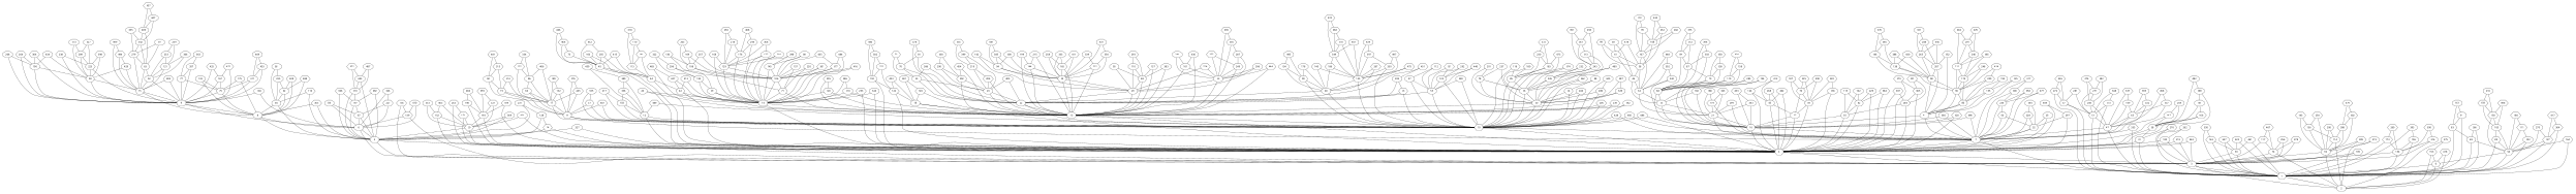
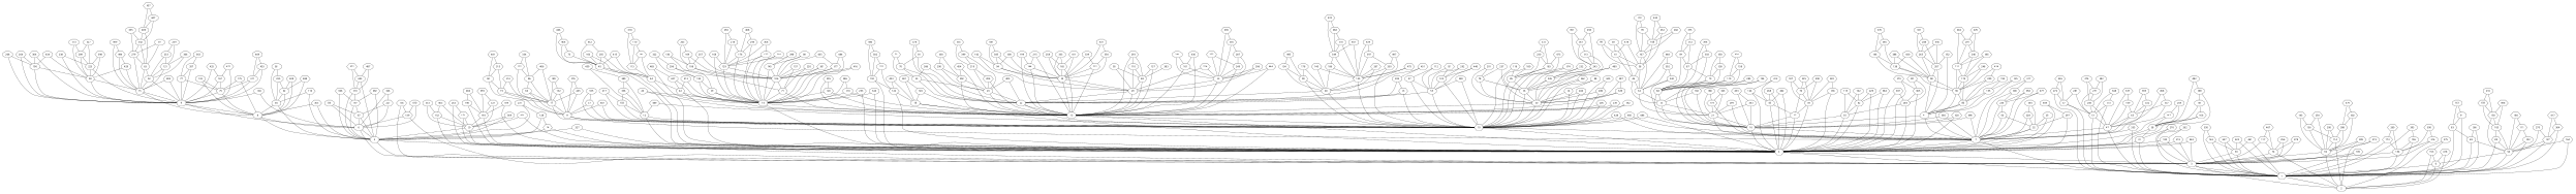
  graph {
    fontname="Noto Sans"
    node [fontname="Noto Sans" shape=octagon]
    edge [fontname="Noto Sans"]
    0 [shape=hexagon]
    1 [shape=hexagon]
    2
    3
    4 [shape=hexagon]
    5
    6
    7
    8
    9
    10 [shape=hexagon]
    11 [shape=hexagon]
    12 [shape=hexagon]
    13
    14
    15 [shape=hexagon]
    16 [shape=hexagon]
    17 [shape=hexagon]
    18
    19 [shape=hexagon]
    20 [shape=hexagon]
    21
    22
    23
    24 [shape=hexagon]
    25
    26
    27
    28 [shape=hexagon]
    29
    30
    31
    32 [shape=hexagon]
    33
    34
    35 [shape=hexagon]
    36
    37 [shape=hexagon]
    38 [shape=hexagon]
    39 [shape=hexagon]
    40
    41
    42 [shape=hexagon]
    43
    44
    45
    46
    47 [shape=hexagon]
    48 [shape=hexagon]
    49
    50
    51 [shape=hexagon]
    52
    53 [shape=hexagon]
    54 [shape=hexagon]
    55
    56 [shape=hexagon]
    57 [shape=hexagon]
    58 [shape=hexagon]
    59 [shape=hexagon]
    60
    61
    62
    63 [shape=hexagon]
    64 [shape=hexagon]
    65
    66
    67
    68 [shape=hexagon]
    69
    70
    71 [shape=hexagon]
    72 [shape=hexagon]
    73
    74
    75 [shape=hexagon]
    76 [shape=hexagon]
    77
    78 [shape=hexagon]
    79
    80 [shape=hexagon]
    81 [shape=hexagon]
    82 [shape=hexagon]
    83 [shape=hexagon]
    84
    85
    86
    87 [shape=hexagon]
    88
    89 [shape=hexagon]
    90 [shape=hexagon]
    91
    92
    93
    94
    95
    96 [shape=hexagon]
    97
    98 [shape=hexagon]
    99 [shape=hexagon]
    100
    101
    102
    103
    104
    105
    106 [shape=hexagon]
    107 [shape=hexagon]
    108 [shape=hexagon]
    109 [shape=hexagon]
    110
    111 [shape=hexagon]
    112
    113 [shape=hexagon]
    114
    115
    116 [shape=hexagon]
    117 [shape=hexagon]
    118 [shape=hexagon]
    119
    120 [shape=hexagon]
    121 [shape=hexagon]
    122 [shape=hexagon]
    123
    124
    125 [shape=hexagon]
    126 [shape=hexagon]
    127 [shape=hexagon]
    128
    129 [shape=hexagon]
    130 [shape=hexagon]
    131 [shape=hexagon]
    132
    133
    134
    135
    136 [shape=hexagon]
    137 [shape=hexagon]
    138 [shape=hexagon]
    139 [shape=hexagon]
    140 [shape=hexagon]
    141 [shape=hexagon]
    142 [shape=hexagon]
    143 [shape=hexagon]
    144
    145
    146
    147
    148
    149
    150 [shape=hexagon]
    151
    152 [shape=hexagon]
    153 [shape=hexagon]
    154
    155
    156 [shape=hexagon]
    157 [shape=hexagon]
    158 [shape=hexagon]
    159 [shape=hexagon]
    160
    161
    162
    163 [shape=hexagon]
    164 [shape=hexagon]
    165 [shape=hexagon]
    166 [shape=hexagon]
    167 [shape=hexagon]
    168 [shape=hexagon]
    169
    170 [shape=hexagon]
    171 [shape=hexagon]
    172
    173 [shape=hexagon]
    174
    175
    176
    177
    178
    179 [shape=hexagon]
    180 [shape=hexagon]
    181
    182 [shape=hexagon]
    183 [shape=hexagon]
    184 [shape=hexagon]
    185
    186 [shape=hexagon]
    187
    188
    189 [shape=hexagon]
    190
    191 [shape=hexagon]
    192
    193 [shape=hexagon]
    194 [shape=hexagon]
    195
    196
    197 [shape=hexagon]
    198
    199
    200 [shape=hexagon]
    201
    202 [shape=hexagon]
    203 [shape=hexagon]
    204 [shape=hexagon]
    205
    206 [shape=hexagon]
    207
    208
    209 [shape=hexagon]
    210
    211
    212 [shape=hexagon]
    213 [shape=hexagon]
    214
    215
    216
    217
    218
    219
    220
    221
    222 [shape=hexagon]
    223 [shape=hexagon]
    224 [shape=hexagon]
    225
    226 [shape=hexagon]
    227 [shape=hexagon]
    228 [shape=hexagon]
    229
    230
    231
    232 [shape=hexagon]
    233
    234 [shape=hexagon]
    235
    236
    237
    238 [shape=hexagon]
    239 [shape=hexagon]
    240
    241
    242
    243 [shape=hexagon]
    244
    245 [shape=hexagon]
    246
    247
    248 [shape=hexagon]
    249 [shape=hexagon]
    250 [shape=hexagon]
    251
    252 [shape=hexagon]
    253 [shape=hexagon]
    254 [shape=hexagon]
    255 [shape=hexagon]
    256
    257 [shape=hexagon]
    258
    259
    260 [shape=hexagon]
    261
    262
    263 [shape=hexagon]
    264 [shape=hexagon]
    265 [shape=hexagon]
    266
    267 [shape=hexagon]
    268
    269
    270
    271
    272 [shape=hexagon]
    273
    274
    275
    276 [shape=hexagon]
    277 [shape=hexagon]
    278 [shape=hexagon]
    279 [shape=hexagon]
    280 [shape=hexagon]
    281 [shape=hexagon]
    282 [shape=hexagon]
    283 [shape=hexagon]
    284 [shape=hexagon]
    285 [shape=hexagon]
    286 [shape=hexagon]
    287 [shape=hexagon]
    288 [shape=hexagon]
    289
    290 [shape=hexagon]
    291 [shape=hexagon]
    292
    293 [shape=hexagon]
    294 [shape=hexagon]
    295 [shape=hexagon]
    296
    297 [shape=hexagon]
    298
    299
    300 [shape=hexagon]
    301 [shape=hexagon]
    302
    303
    304 [shape=hexagon]
    305 [shape=hexagon]
    306 [shape=hexagon]
    307 [shape=hexagon]
    308 [shape=hexagon]
    309 [shape=hexagon]
    310
    311
    312
    313
    n315 [label=814 shape=hexagon]
    315 [shape=hexagon]
    316
    317 [shape=hexagon]
    318
    319
    320 [shape=hexagon]
    321 [shape=hexagon]
    322
    323 [shape=hexagon]
    324
    325 [shape=hexagon]
    326
    327
    328 [shape=hexagon]
    329
    330 [shape=hexagon]
    331
    332
    333
    334
    335 [shape=hexagon]
    336
    337 [shape=hexagon]
    338 [shape=hexagon]
    339
    340
    341
    342
    343
    344
    345
    346 [shape=hexagon]
    347
    348
    349
    350 [shape=hexagon]
    351
    352 [shape=hexagon]
    353
    354
    355
    356 [shape=hexagon]
    357
    358 [shape=hexagon]
    359 [shape=hexagon]
    360
    361
    362 [shape=hexagon]
    363
    364 [shape=hexagon]
    365 [shape=hexagon]
    366
    367 [shape=hexagon]
    368 [shape=hexagon]
    369
    370
    371
    372 [shape=hexagon]
    373
    374
    375 [shape=hexagon]
    376
    377 [shape=hexagon]
    378
    379 [shape=hexagon]
    380
    381
    382
    383
    384 [shape=hexagon]
    385
    386
    387
    388 [shape=hexagon]
    389
    390 [shape=hexagon]
    391 [shape=hexagon]
    392
    393
    394 [shape=hexagon]
    395
    396
    397
    398 [shape=hexagon]
    399
    400
    401
    402 [shape=hexagon]
    403
    404 [shape=hexagon]
    405
    406
    407 [shape=hexagon]
    408
    409
    410
    411 [shape=hexagon]
    412
    413
    414
    415 [shape=hexagon]
    416 [shape=hexagon]
    417 [shape=hexagon]
    418 [shape=hexagon]
    419 [shape=hexagon]
    420 [shape=hexagon]
    421
    422
    423
    424
    425 [shape=hexagon]
    426 [shape=hexagon]
    427
    428 [shape=hexagon]
    429
    430
    431
    432
    433 [shape=hexagon]
    434
    435 [shape=hexagon]
    436
    437
    438
    439
    440 [shape=hexagon]
    441
    442
    443
    444 [shape=hexagon]
    445
    446
    447
    448
    449
    450 [shape=hexagon]
    451 [shape=hexagon]
    452 [shape=hexagon]
    453
    454 [shape=hexagon]
    455 [shape=hexagon]
    456
    457 [shape=hexagon]
    458 [shape=hexagon]
    459
    460
    461
    462
    463
    464 [shape=hexagon]
    465 [shape=hexagon]
    466
    467 [shape=hexagon]
    468 [shape=hexagon]
    469
    470 [shape=hexagon]
    471 [shape=hexagon]
    472 [shape=hexagon]
    473 [shape=hexagon]
    474 [shape=hexagon]
    475 [shape=hexagon]
    476 [shape=hexagon]
    477 [shape=hexagon]
    478
    479 [shape=hexagon]
    480
    481 [shape=hexagon]
    482
    483 [shape=hexagon]
    484
    485 [shape=hexagon]
    486
    487
    488 [shape=hexagon]
    489 [shape=hexagon]
    490 [shape=hexagon]
    491 [shape=hexagon]
    492 [shape=hexagon]
    493
    494 [shape=hexagon]
    495
    496 [shape=hexagon]
    497 [shape=hexagon]
    498 [shape=hexagon]
    499
    0 -- 1
    1 -- 2
    2 -- 0
    3 -- 1
    3 -- 2
    4 -- 1
    4 -- 3
    5 -- 3
    5 -- 4
    6 -- 3
    6 -- 5
    7 -- 1
    7 -- 4
    8 -- 5
    8 -- 6
    9 -- 6
    9 -- 8
    10 -- 4
    10 -- 7
    11 -- 7
    11 -- 10
    12 -- 4
    12 -- 10
    13 -- 4
    13 -- 10
    14 -- 4
    14 -- 13
    15 -- 8
    15 -- 9
    16 -- 4
    16 -- 7
    17 -- 10
    17 -- 11
    18 -- 4
    18 -- 13
    19 -- 11
    19 -- 17
    20 -- 4
    20 -- 5
    21 -- 7
    21 -- 16
    22 -- 10
    22 -- 13
    23 -- 13
    23 -- 22
    24 -- 3
    24 -- 5
    25 -- 16
    25 -- 21
    26 -- 13
    26 -- 14
    27 -- 4
    27 -- 16
    28 -- 9
    28 -- 15
    29 -- 13
    29 -- 22
    30 -- 10
    30 -- 13
    31 -- 1
    31 -- 4
    32 -- 4
    32 -- 7
    33 -- 22
    33 -- 23
    34 -- 21
    34 -- 25
    35 -- 4
    35 -- 16
    36 -- 10
    36 -- 30
    37 -- 10
    37 -- 11
    38 -- 4
    38 -- 31
    39 -- 13
    39 -- 29
    40 -- 10
    40 -- 22
    41 -- 7
    41 -- 16
    42 -- 4
    42 -- 14
    43 -- 4
    43 -- 27
    44 -- 4
    44 -- 42
    45 -- 4
    45 -- 44
    46 -- 25
    46 -- 34
    47 -- 1
    47 -- 7
    48 -- 13
    48 -- 29
    49 -- 13
    49 -- 14
    50 -- 1
    50 -- 3
    51 -- 1
    51 -- 47
    52 -- 9
    52 -- 15
    53 -- 10
    53 -- 22
    54 -- 0
    54 -- 1
    55 -- 10
    55 -- 22
    56 -- 7
    56 -- 32
    57 -- 1
    57 -- 51
    58 -- 34
    58 -- 46
    59 -- 4
    59 -- 27
    60 -- 5
    60 -- 8
    61 -- 46
    61 -- 58
    62 -- 8
    62 -- 60
    63 -- 15
    63 -- 52
    64 -- 10
    64 -- 30
    65 -- 7
    65 -- 47
    66 -- 11
    66 -- 17
    67 -- 5
    67 -- 6
    68 -- 16
    68 -- 25
    69 -- 1
    69 -- 54
    70 -- 22
    70 -- 33
    71 -- 13
    71 -- 14
    72 -- 33
    72 -- 70
    73 -- 45
    74 -- 2
    74 -- 3
    75 -- 8
    75 -- 9
    76 -- 27
    76 -- 59
    77 -- 9
    77 -- 75
    78 -- 30
    78 -- 36
    79 -- 16
    79 -- 68
    80 -- 7
    80 -- 41
    81 -- 22
    81 -- 70
    82 -- 4
    82 -- 35
    83 -- 1
    83 -- 69
    84 -- 6
    84 -- 67
    85 -- 10
    85 -- 36
    86 -- 17
    86 -- 66
    87 -- 68
    87 -- 79
    88 -- 10
    88 -- 64
    89 -- 1
    89 -- 54
    90 -- 10
    90 -- 40
    91 -- 1
    91 -- 83
    92 -- 2
    92 -- 3
    93 -- 13
    93 -- 29
    94 -- 29
    94 -- 39
    95 -- 29
    95 -- 48
    96 -- 41
    96 -- 80
    97 -- 10
    97 -- 55
    98 -- 41
    98 -- 96
    99 -- 58
    99 -- 61
    100 -- 3
    100 -- 4
    101 -- 13
    101 -- 93
    102 -- 1
    102 -- 54
    103 -- 10
    103 -- 12
    104 -- 6
    104 -- 9
    105 -- 54
    105 -- 89
    106 -- 14
    106 -- 71
    107 -- 34
    107 -- 58
    108 -- 71
    108 -- 106
    109 -- 1
    109 -- 3
    110 -- 29
    110 -- 48
    111 -- 54
    111 -- 102
    112 -- 55
    112 -- 97
    113 -- 44
    114 -- 2
    114 -- 92
    115 -- 35
    115 -- 82
    116 -- 5
    116 -- 60
    117 -- 3
    117 -- 74
    118 -- 10
    118 -- 85
    119 -- 16
    119 -- 68
    120 -- 13
    120 -- 14
    121 -- 15
    121 -- 52
    122 -- 4
    122 -- 18
    123 -- 10
    123 -- 55
    124 -- 4
    124 -- 43
    125 -- 10
    125 -- 40
    126 -- 13
    126 -- 18
    127 -- 1
    127 -- 54
    128 -- 5
    128 -- 24
    129 -- 14
    129 -- 106
    130 -- 106
    130 -- 108
    131 -- 55
    131 -- 123
    132 -- 11
    132 -- 17
    133 -- 8
    133 -- 75
    134 -- 40
    134 -- 90
    135 -- 14
    135 -- 49
    136 -- 92
    136 -- 114
    137 -- 13
    137 -- 48
    138 -- 96
    138 -- 98
    139 -- 3
    139 -- 6
    140 -- 40
    140 -- 125
    141 -- 44
    141 -- 113
    142 -- 29
    142 -- 94
    143 -- 92
    143 -- 136
    144 -- 13
    144 -- 39
    145 -- 14
    145 -- 106
    146 -- 98
    146 -- 138
    147 -- 4
    147 -- 38
    148 -- 58
    148 -- 107
    149 -- 47
    149 -- 65
    150 -- 54
    150 -- 105
    151 -- 107
    151 -- 148
    152 -- 4
    152 -- 20
    153 -- 0
    153 -- 2
    154 -- 1
    154 -- 3
    155 -- 41
    155 -- 80
    156 -- 3
    156 -- 139
    157 -- 71
    157 -- 106
    158 -- 68
    158 -- 119
    159 -- 105
    159 -- 150
    160 -- 4
    160 -- 45
    161 -- 83
    161 -- 91
    162 -- 35
    162 -- 82
    163 -- 1
    163 -- 50
    164 -- 1
    164 -- 54
    165 -- 13
    165 -- 39
    166 -- 4
    166 -- 38
    167 -- 9
    167 -- 75
    168 -- 14
    168 -- 129
    169 -- 106
    169 -- 108
    170 -- 113
    170 -- 141
    171 -- 4
    171 -- 20
    172 -- 107
    172 -- 151
    173 -- 1
    173 -- 154
    174 -- 80
    174 -- 96
    175 -- 8
    175 -- 75
    176 -- 14
    176 -- 129
    177 -- 14
    177 -- 129
    178 -- 40
    178 -- 90
    179 -- 7
    179 -- 21
    180 -- 36
    180 -- 85
    181 -- 38
    181 -- 166
    182 -- 16
    182 -- 25
    183 -- 10
    183 -- 85
    184 -- 54
    184 -- 111
    185 -- 10
    185 -- 37
    186 -- 40
    186 -- 125
    187 -- 59
    187 -- 76
    188 -- 21
    188 -- 179
    189 -- 17
    189 -- 132
    190 -- 9
    190 -- 28
    191 -- 68
    191 -- 87
    192 -- 4
    192 -- 122
    193 -- 4
    193 -- 20
    194 -- 25
    194 -- 182
    195 -- 80
    195 -- 155
    196 -- 1
    196 -- 154
    197 -- 5
    197 -- 67
    198 -- 4
    198 -- 193
    199 -- 13
    199 -- 144
    200 -- 92
    200 -- 114
    201 -- 30
    201 -- 78
    202 -- 13
    202 -- 23
    203 -- 108
    203 -- 169
    204 -- 13
    204 -- 23
    205 -- 22
    205 -- 53
    206 -- 10
    206 -- 13
    207 -- 41
    207 -- 98
    208 -- 9
    208 -- 190
    209 -- 80
    209 -- 96
    210 -- 13
    210 -- 14
    211 -- 96
    211 -- 174
    212 -- 13
    212 -- 39
    213 -- 3
    213 -- 4
    214 -- 14
    214 -- 129
    215 -- 13
    215 -- 144
    216 -- 150
    216 -- 159
    217 -- 10
    217 -- 103
    218 -- 129
    218 -- 176
    219 -- 23
    219 -- 204
    220 -- 71
    220 -- 106
    221 -- 122
    221 -- 192
    222 -- 17
    222 -- 86
    223 -- 9
    223 -- 28
    224 -- 29
    224 -- 93
    225 -- 41
    225 -- 155
    226 -- 30
    226 -- 36
    227 -- 6
    227 -- 67
    228 -- 7
    228 -- 32
    229 -- 4
    229 -- 82
    230 -- 85
    230 -- 183
    231 -- 5
    231 -- 128
    232 -- 36
    232 -- 226
    233 -- 52
    233 -- 121
    234 -- 7
    234 -- 56
    235 -- 60
    235 -- 62
    236 -- 4
    236 -- 59
    237 -- 30
    237 -- 78
    238 -- 9
    238 -- 223
    239 -- 10
    239 -- 13
    240 -- 174
    240 -- 211
    241 -- 93
    241 -- 101
    242 -- 21
    242 -- 34
    243 -- 30
    243 -- 226
    244 -- 47
    244 -- 51
    245 -- 11
    245 -- 17
    246 -- 10
    246 -- 30
    247 -- 14
    247 -- 42
    248 -- 96
    248 -- 174
    249 -- 13
    249 -- 93
    250 -- 129
    250 -- 218
    251 -- 4
    251 -- 32
    252 -- 58
    252 -- 148
    253 -- 4
    253 -- 14
    254 -- 92
    254 -- 136
    255 -- 44
    255 -- 45
    256 -- 3
    256 -- 74
    257 -- 106
    257 -- 108
    258 -- 39
    258 -- 165
    259 -- 121
    259 -- 233
    260 -- 154
    260 -- 173
    261 -- 17
    261 -- 19
    262 -- 3
    262 -- 100
    263 -- 4
    263 -- 171
    264 -- 9
    264 -- 190
    265 -- 98
    265 -- 207
    266 -- 1
    266 -- 69
    267 -- 40
    267 -- 125
    268 -- 4
    268 -- 43
    269 -- 38
    269 -- 147
    270 -- 54
    270 -- 127
    271 -- 51
    271 -- 244
    272 -- 1
    272 -- 57
    273 -- 1
    273 -- 51
    274 -- 244
    274 -- 271
    275 -- 2
    275 -- 153
    276 -- 1
    276 -- 31
    277 -- 93
    277 -- 249
    278 -- 3
    278 -- 74
    279 -- 15
    279 -- 63
    280 -- 10
    280 -- 30
    281 -- 51
    281 -- 57
    282 -- 107
    282 -- 148
    283 -- 9
    283 -- 15
    284 -- 4
    284 -- 35
    285 -- 16
    285 -- 68
    286 -- 14
    286 -- 210
    287 -- 93
    287 -- 249
    288 -- 207
    288 -- 265
    289 -- 28
    289 -- 223
    290 -- 23
    290 -- 202
    291 -- 211
    291 -- 240
    292 -- 55
    292 -- 123
    293 -- 48
    293 -- 110
    294 -- 14
    294 -- 176
    295 -- 13
    295 -- 120
    296 -- 49
    296 -- 135
    297 -- 4
    297 -- 32
    298 -- 14
    298 -- 145
    299 -- 7
    299 -- 21
    300 -- 7
    300 -- 234
    301 -- 14
    301 -- 106
    302 -- 192
    302 -- 221
    303 -- 68
    303 -- 87
    304 -- 9
    304 -- 190
    305 -- 5
    305 -- 8
    306 -- 5
    306 -- 197
    307 -- 4
    307 -- 284
    308 -- 92
    308 -- 114
    309 -- 3
    309 -- 92
    310 -- 5
    310 -- 197
    311 -- 9
    311 -- 75
    312 -- 87
    312 -- 191
    313 -- 30
    313 -- 243
    n315 -- 11
    n315 -- 19
    315 -- 19
    315 -- 261
    316 -- 3
    316 -- 154
    317 -- 7
    317 -- 300
    318 -- 113
    318 -- 170
    319 -- 2
    319 -- 92
    320 -- 59
    320 -- 236
    321 -- 20
    321 -- 193
    322 -- 135
    322 -- 296
    323 -- 21
    323 -- 179
    324 -- 4
    324 -- 14
    325 -- 59
    325 -- 76
    326 -- 6
    326 -- 227
    327 -- 4
    327 -- 5
    328 -- 8
    328 -- 62
    329 -- 13
    329 -- 30
    330 -- 10
    330 -- 125
    331 -- 265
    331 -- 288
    332 -- 7
    332 -- 65
    333 -- 39
    333 -- 165
    334 -- 86
    334 -- 222
    335 -- 1
    335 -- 7
    336 -- 12
    336 -- 103
    337 -- 47
    337 -- 149
    338 -- 68
    338 -- 79
    339 -- 39
    339 -- 212
    340 -- 10
    340 -- 55
    341 -- 106
    341 -- 145
    342 -- 63
    342 -- 279
    343 -- 16
    343 -- 21
    344 -- 32
    344 -- 228
    345 -- 10
    345 -- 280
    346 -- 138
    346 -- 146
    347 -- 1
    347 -- 50
    348 -- 51
    348 -- 273
    349 -- 125
    349 -- 186
    350 -- 1
    350 -- 163
    351 -- 46
    351 -- 61
    352 -- 41
    352 -- 207
    353 -- 20
    353 -- 152
    354 -- 39
    354 -- 212
    355 -- 279
    355 -- 342
    356 -- 93
    356 -- 287
    357 -- 9
    357 -- 77
    358 -- 7
    358 -- 234
    359 -- 193
    359 -- 321
    360 -- 7
    360 -- 16
    361 -- 60
    361 -- 235
    362 -- 10
    362 -- 36
    363 -- 77
    363 -- 357
    364 -- 1
    364 -- 127
    365 -- 4
    365 -- 284
    366 -- 52
    366 -- 121
    367 -- 243
    367 -- 313
    368 -- 129
    368 -- 177
    369 -- 5
    369 -- 20
    370 -- 125
    370 -- 349
    371 -- 63
    371 -- 279
    372 -- 183
    372 -- 230
    373 -- 28
    373 -- 289
    374 -- 36
    374 -- 85
    375 -- 191
    375 -- 312
    376 -- 146
    376 -- 346
    377 -- 14
    377 -- 106
    378 -- 22
    378 -- 81
    379 -- 4
    379 -- 365
    380 -- 12
    380 -- 336
    381 -- 18
    381 -- 126
    382 -- 244
    382 -- 271
-   383 -- 13
+   293 -- 13
    383 -- 48
    384 -- 4
    384 -- 82
    385 -- 39
    385 -- 94
    386 -- 22
    386 -- 33
    387 -- 30
    387 -- 329
    388 -- 98
    388 -- 138
    389 -- 38
    389 -- 181
    390 -- 154
    390 -- 316
    391 -- 243
    391 -- 367
    392 -- 34
    392 -- 242
    393 -- 1
    393 -- 196
    394 -- 68
    394 -- 303
    395 -- 65
    395 -- 332
    396 -- 29
    396 -- 93
    397 -- 125
    397 -- 330
    398 -- 28
    398 -- 223
    399 -- 23
    399 -- 219
    400 -- 39
    400 -- 94
    401 -- 125
    401 -- 349
    402 -- 92
    402 -- 308
    403 -- 20
    403 -- 152
    404 -- 211
    404 -- 291
    405 -- 22
    405 -- 23
    406 -- 17
    406 -- 86
    407 -- 10
    407 -- 11
    408 -- 176
    408 -- 294
    409 -- 63
    409 -- 342
    410 -- 6
    410 -- 139
    411 -- 39
    411 -- 165
    412 -- 43
    412 -- 124
    413 -- 14
    413 -- 42
    414 -- 96
    414 -- 209
    415 -- 44
    415 -- 45
    416 -- 14
    416 -- 106
    417 -- 127
    417 -- 364
    418 -- 0
    418 -- 2
    419 -- 4
    419 -- 193
    420 -- 4
    420 -- 16
    421 -- 4
    421 -- 20
    422 -- 1
    422 -- 50
    423 -- 18
    423 -- 122
    424 -- 119
    424 -- 158
    425 -- 9
    425 -- 167
    426 -- 57
    426 -- 272
    427 -- 223
    427 -- 289
    428 -- 7
    428 -- 10
    429 -- 15
    429 -- 28
    430 -- 98
    430 -- 138
    431 -- 39
    431 -- 354
    432 -- 148
    432 -- 252
    433 -- 16
    433 -- 343
    434 -- 28
    434 -- 190
    435 -- 106
    435 -- 377
    436 -- 13
    436 -- 101
    437 -- 47
    437 -- 65
    438 -- 202
    438 -- 290
    439 -- 125
    439 -- 397
    440 -- 55
    440 -- 123
    441 -- 94
    441 -- 385
    442 -- 10
    442 -- 13
    443 -- 5
    443 -- 310
    444 -- 13
    444 -- 93
    445 -- 207
    445 -- 265
    446 -- 192
    446 -- 302
    447 -- 342
    447 -- 409
    448 -- 34
    448 -- 392
    449 -- 4
    449 -- 297
    450 -- 79
    450 -- 338
    451 -- 22
    451 -- 205
    452 -- 45
    452 -- 255
    453 -- 9
    453 -- 311
    454 -- 13
    454 -- 202
    455 -- 219
    455 -- 399
    456 -- 7
    456 -- 10
    457 -- 409
    457 -- 447
    458 -- 47
    458 -- 437
    459 -- 12
    459 -- 380
    460 -- 193
    460 -- 198
    461 -- 1
    461 -- 50
    462 -- 4
    462 -- 43
    463 -- 3
    463 -- 4
    464 -- 45
    464 -- 73
    465 -- 93
    465 -- 356
    466 -- 45
    466 -- 464
    467 -- 74
    467 -- 117
    468 -- 349
    468 -- 370
    469 -- 311
    469 -- 453
    470 -- 240
    470 -- 291
    471 -- 9
    471 -- 167
    472 -- 310
    472 -- 443
    473 -- 10
    473 -- 183
    474 -- 349
    474 -- 468
    475 -- 40
    475 -- 125
    476 -- 11
    476 -- 245
    477 -- 7
    477 -- 234
    478 -- 58
    478 -- 61
    479 -- 308
    479 -- 402
    480 -- 36
    480 -- 226
    481 -- 261
    481 -- 315
    482 -- 38
    482 -- 389
    483 -- 14
    483 -- 247
    484 -- 14
    484 -- 377
    485 -- 174
    485 -- 211
    486 -- 4
    486 -- 10
    487 -- 310
    487 -- 443
    488 -- 8
    488 -- 62
    489 -- 10
    489 -- 12
    490 -- 59
    490 -- 76
    491 -- 284
    491 -- 365
    492 -- 5
    492 -- 197
    493 -- 243
    493 -- 367
    494 -- 15
    494 -- 429
    495 -- 90
    495 -- 134
    496 -- 7
    496 -- 16
    497 -- 125
    497 -- 330
    498 -- 105
    498 -- 150
    499 -- 15
    499 -- 494
  }
